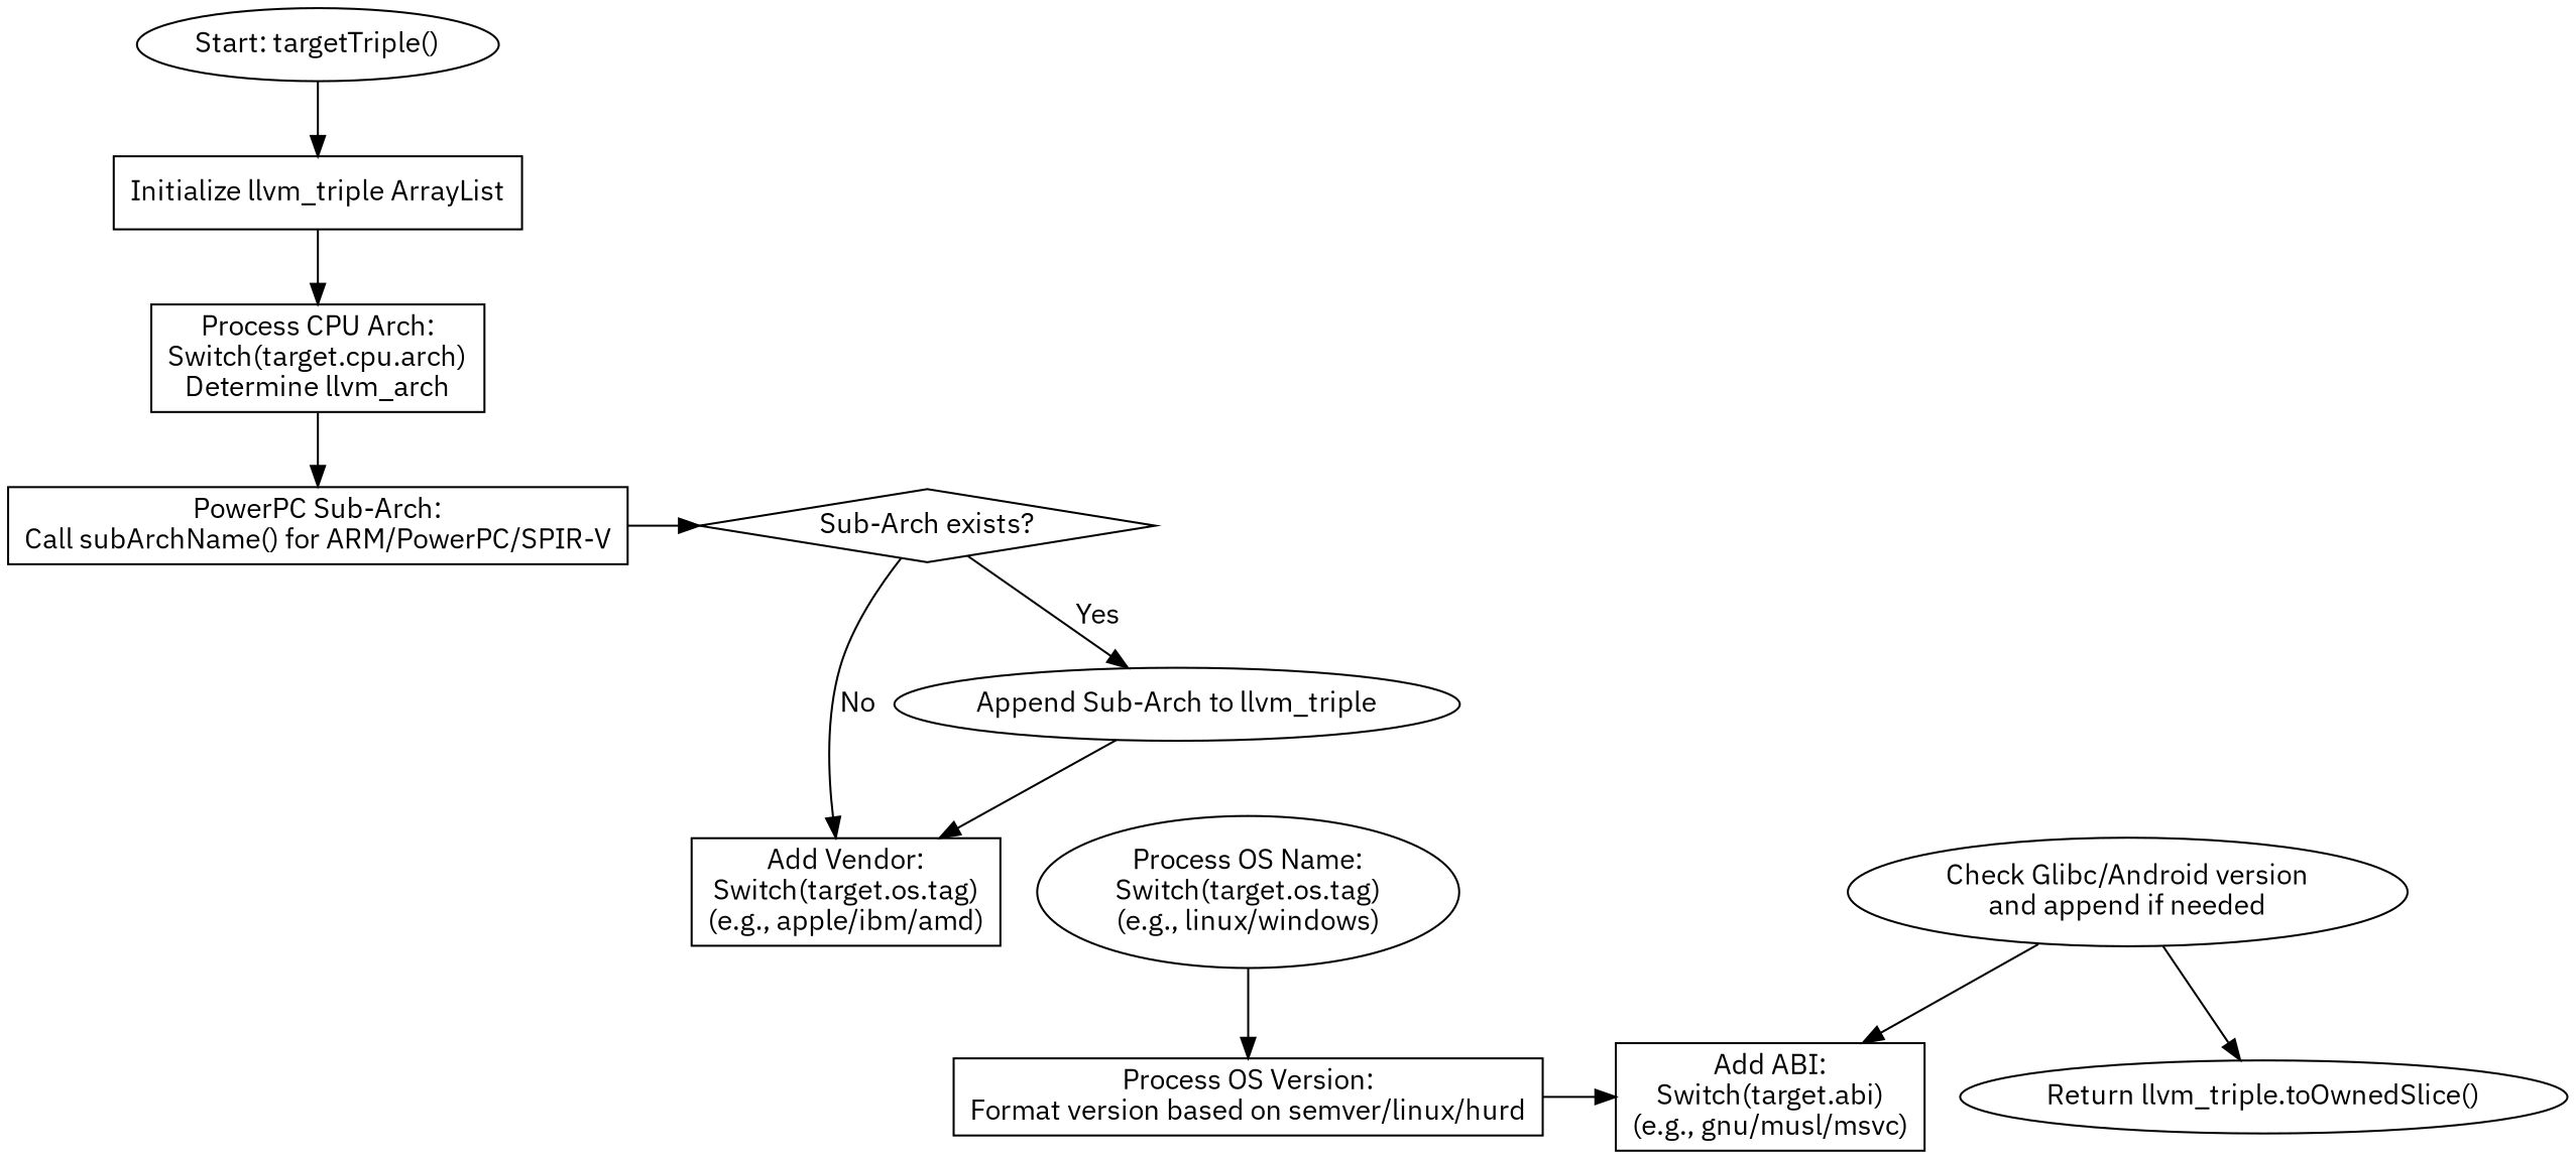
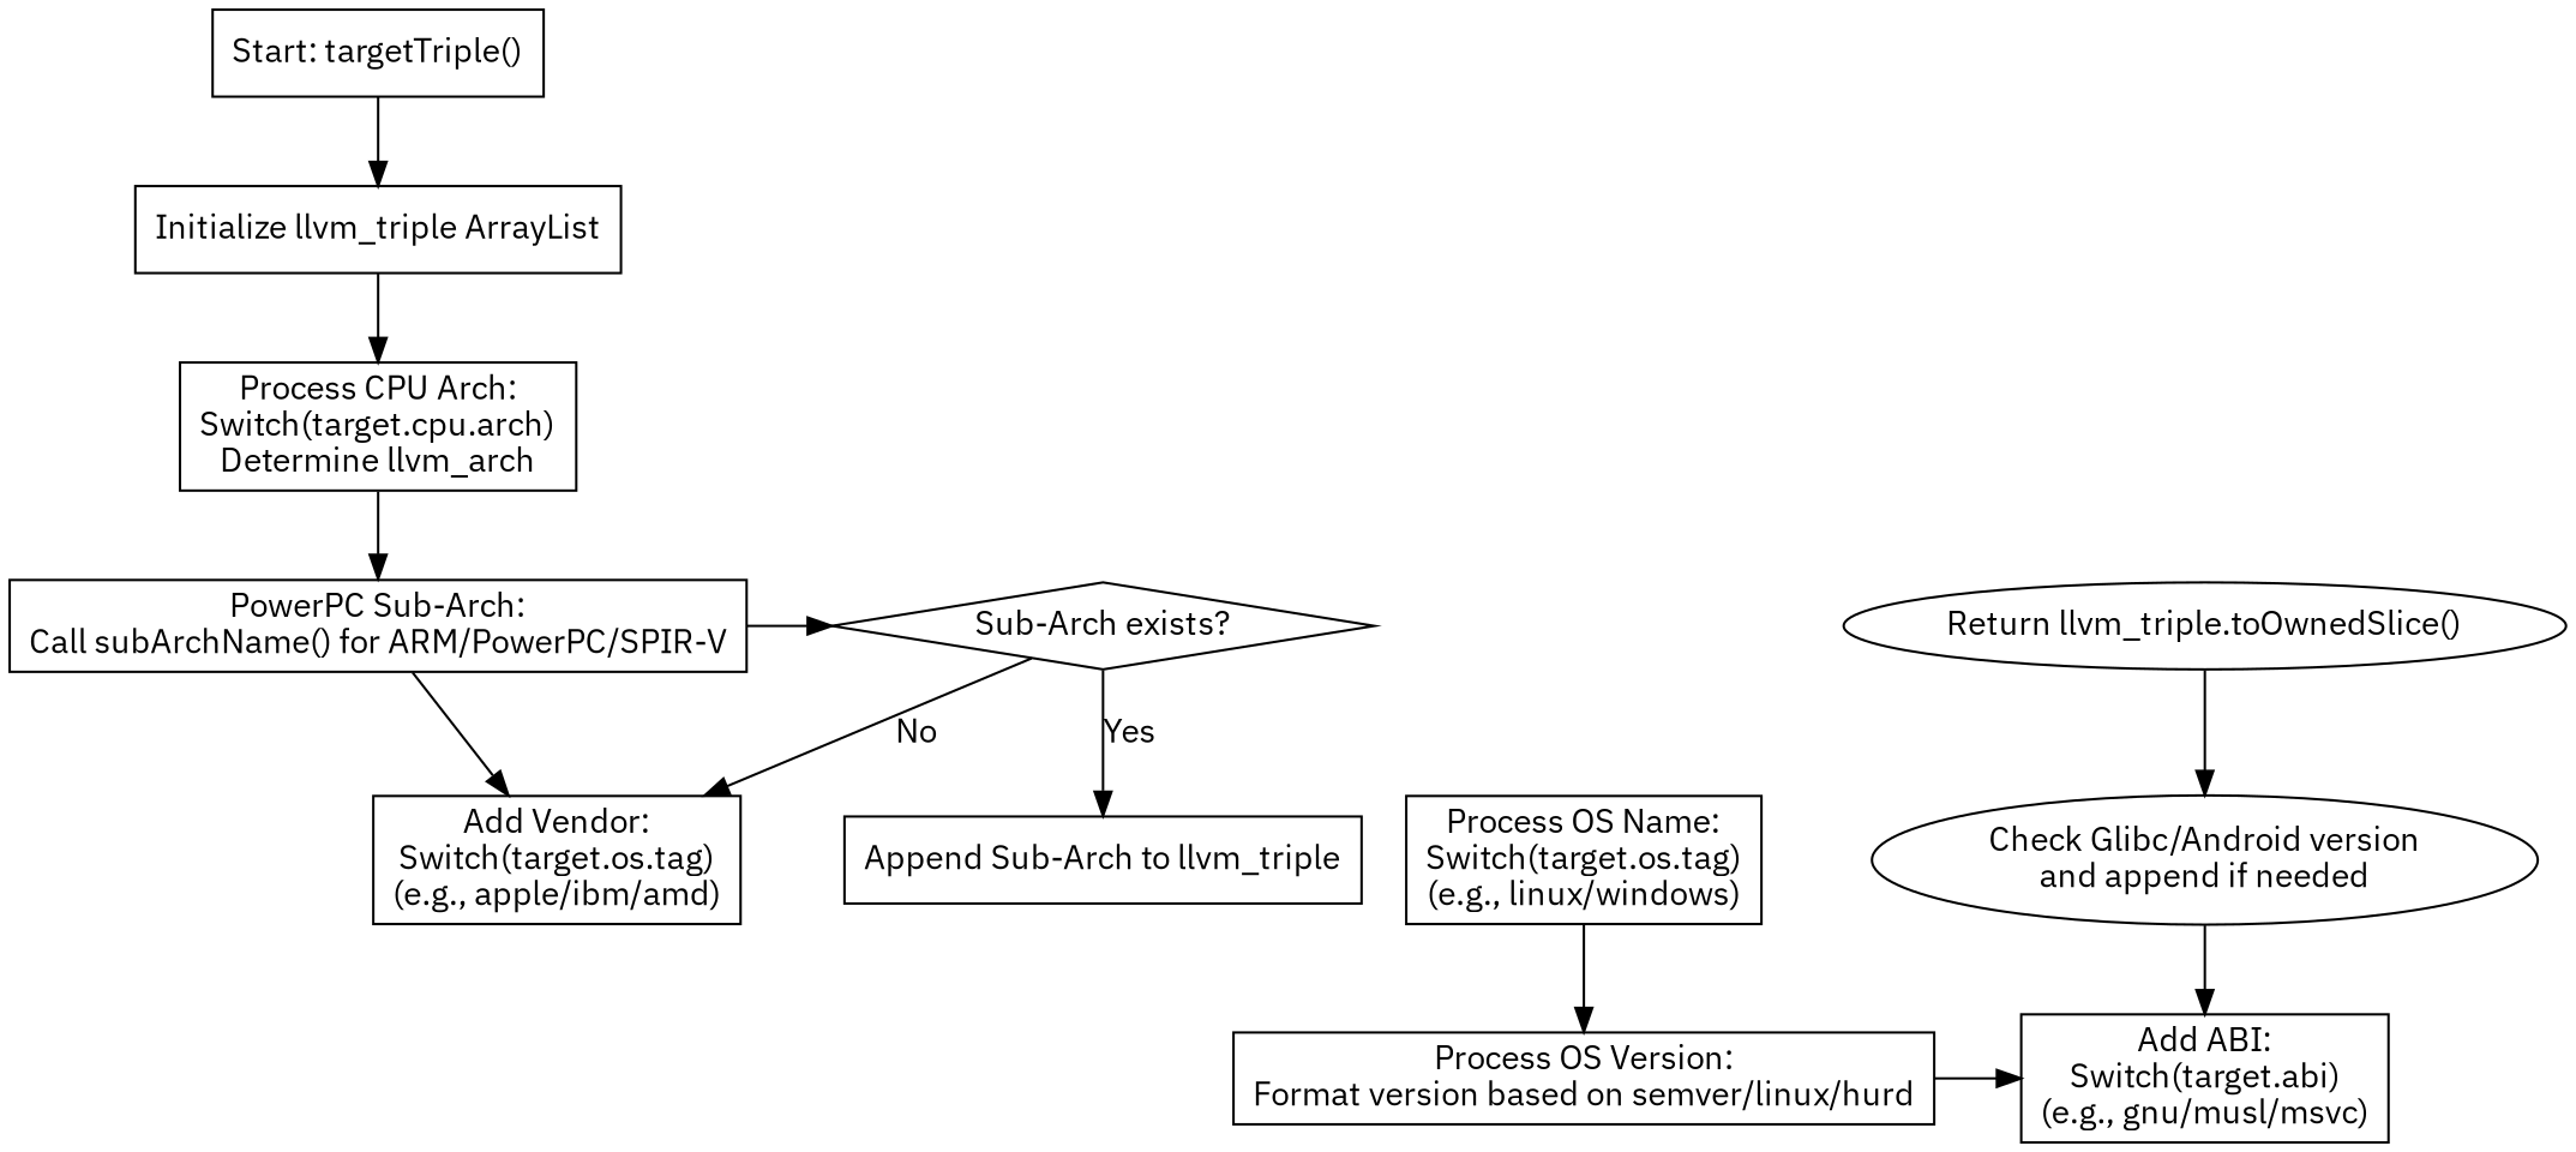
  digraph {
    fontname="IBM Plex Sans"
    rankdir=TB
    node [fontname="IBM Plex Sans" shape=rect]
    edge [fontname="IBM Plex Sans"]
    n1 [label="PowerPC Sub-Arch:\nCall subArchName() for ARM/PowerPC/SPIR-V"]
    n2 [label="Sub-Arch exists?" shape=diamond]
    n3 [label="Add Vendor:\nSwitch(target.os.tag)\n(e.g., apple/ibm/amd)"]
-   n4 [label="Process OS Name:\nSwitch(target.os.tag)\n(e.g., linux/windows)" shape=ellipse]
+   n4 [label="Process OS Name:\nSwitch(target.os.tag)\n(e.g., linux/windows)"]
    n5 [label="Process OS Version:\nFormat version based on semver/linux/hurd"]
    n6 [label="Add ABI:\nSwitch(target.abi)\n(e.g., gnu/musl/msvc)"]
-   n7 [label="Append Sub-Arch to llvm_triple" shape=ellipse]
-   n8 [label="Start: targetTriple()" shape=ellipse]
+   n7 [label="Append Sub-Arch to llvm_triple"]
+   n8 [label="Start: targetTriple()" shape=box]
    n9 [label="Initialize llvm_triple ArrayList"]
    n10 [label="Process CPU Arch:\nSwitch(target.cpu.arch)\nDetermine llvm_arch"]
    n11 [label="Check Glibc/Android version\nand append if needed" shape=ellipse]
    n12 [label="Return llvm_triple.toOwnedSlice()" shape=ellipse]
    subgraph sub_1 {
      rank=same
      n1
      n2
    }
    subgraph sub_2 {
      rank=same
      n3
      n4
    }
    subgraph sub_3 {
      rank=same
      n5
      n6
    }
    n1 -> n2
    n2 -> n3 [label=No]
    n2 -> n7 [label=Yes]
    n4 -> n5
    n5 -> n6
-   n7 -> n3
+   n1 -> n3
    n8 -> n9
    n9 -> n10
    n10 -> n1
    n11 -> n6
-   n11 -> n12
+   n12 -> n11
  }
